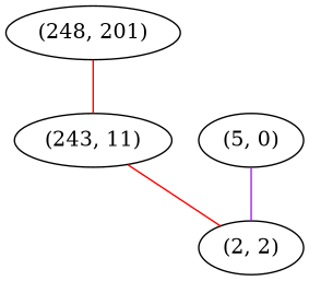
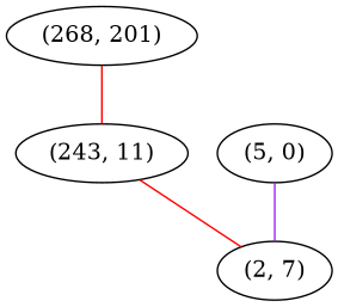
  graph {
    edge [color=red weight=1]
-   "(248, 201)"
+   "(248, 201)" [label="(268, 201)"]
    "(243, 11)"
-   "(2, 2)"
+   "(2, 2)" [label="(2, 7)"]
    n4 [label="(5, 0)"]
    "(248, 201)" -- "(243, 11)"
    "(243, 11)" -- "(2, 2)"
    n4 -- "(2, 2)" [color=purple weight=4]
  }
